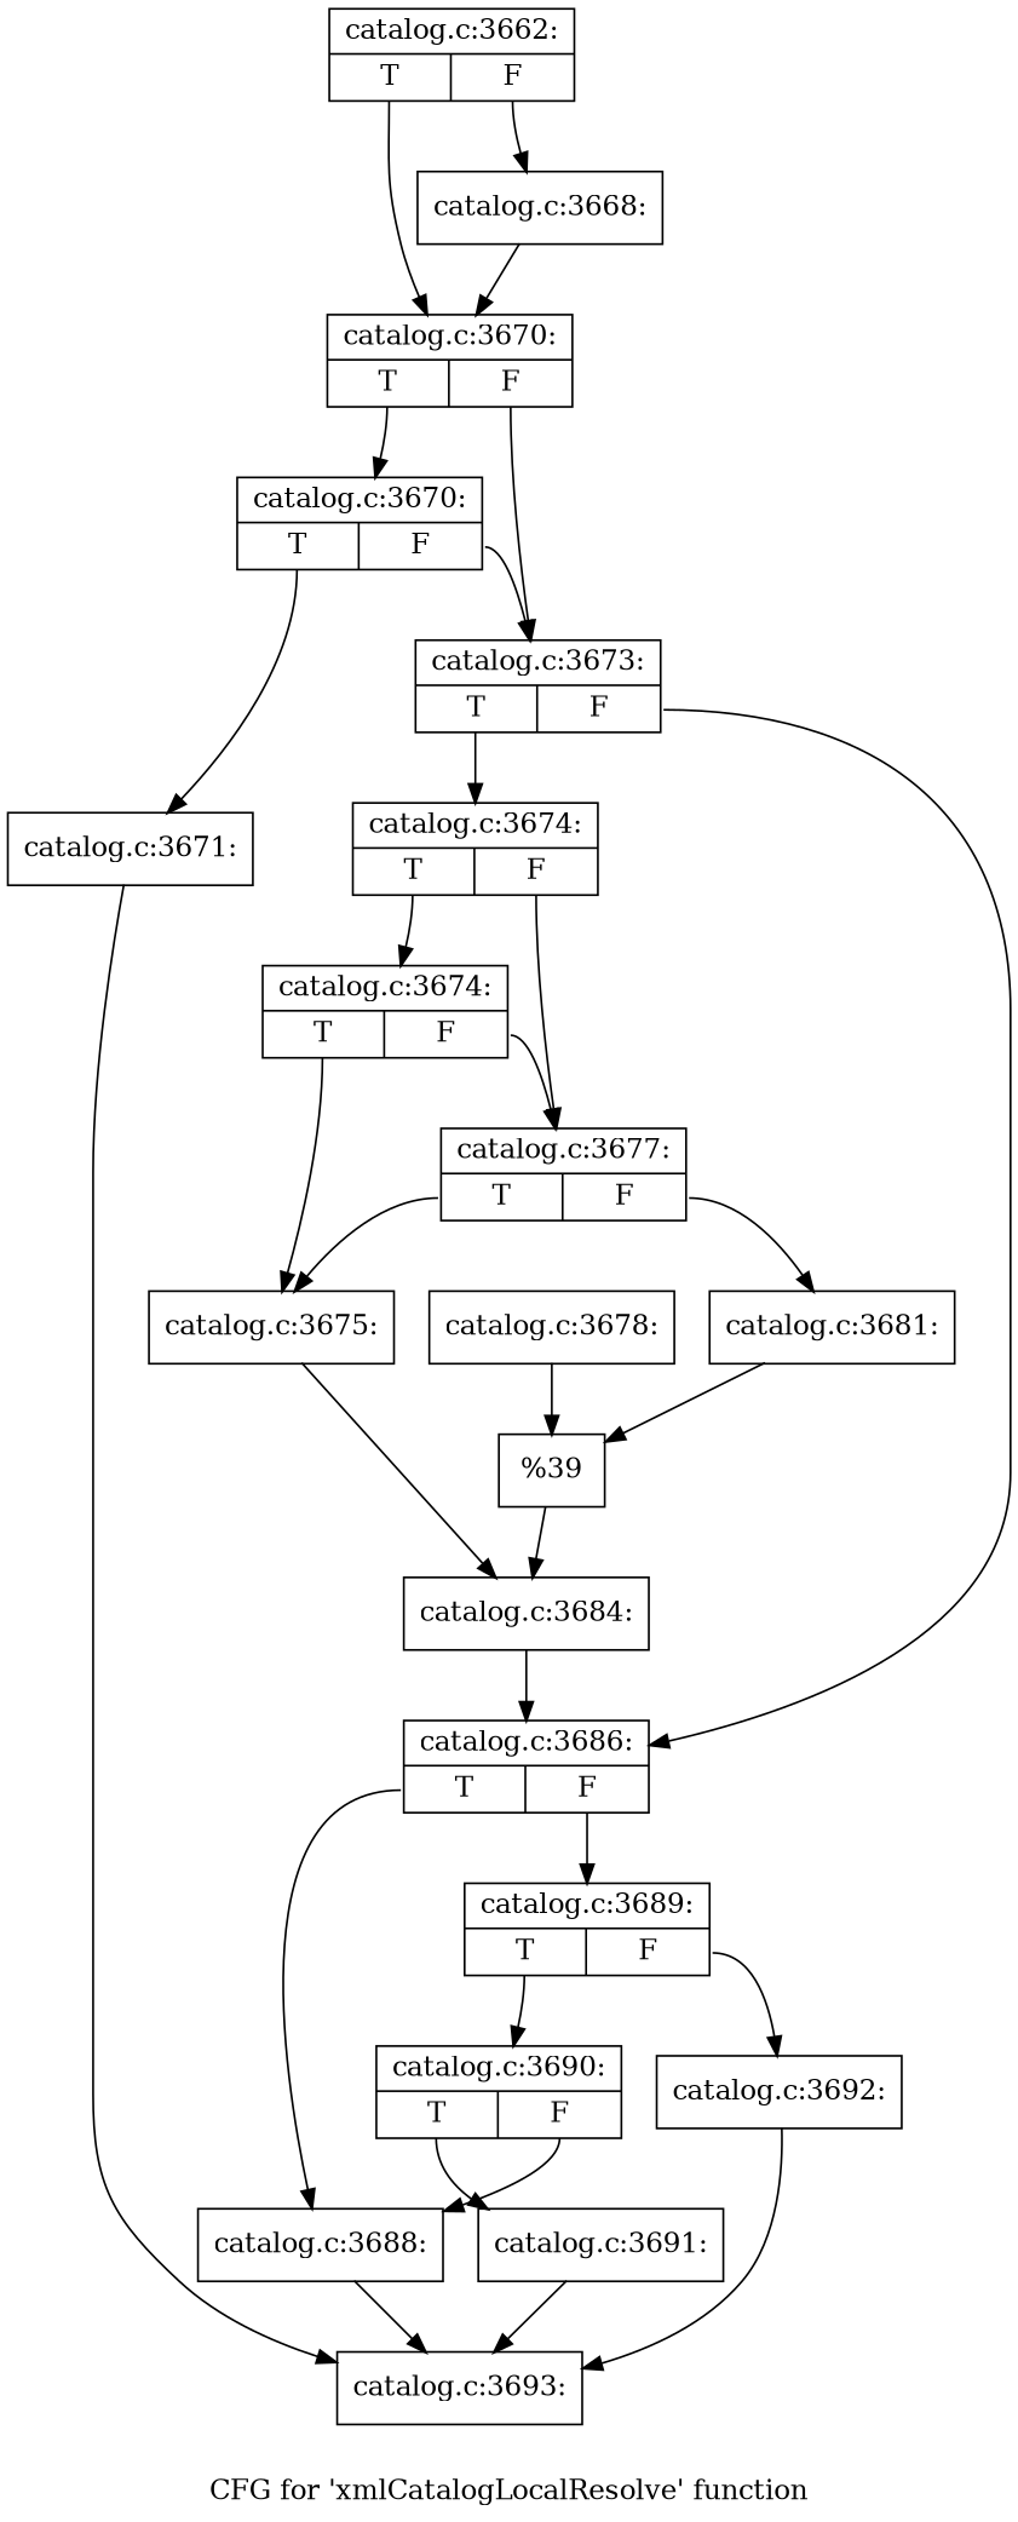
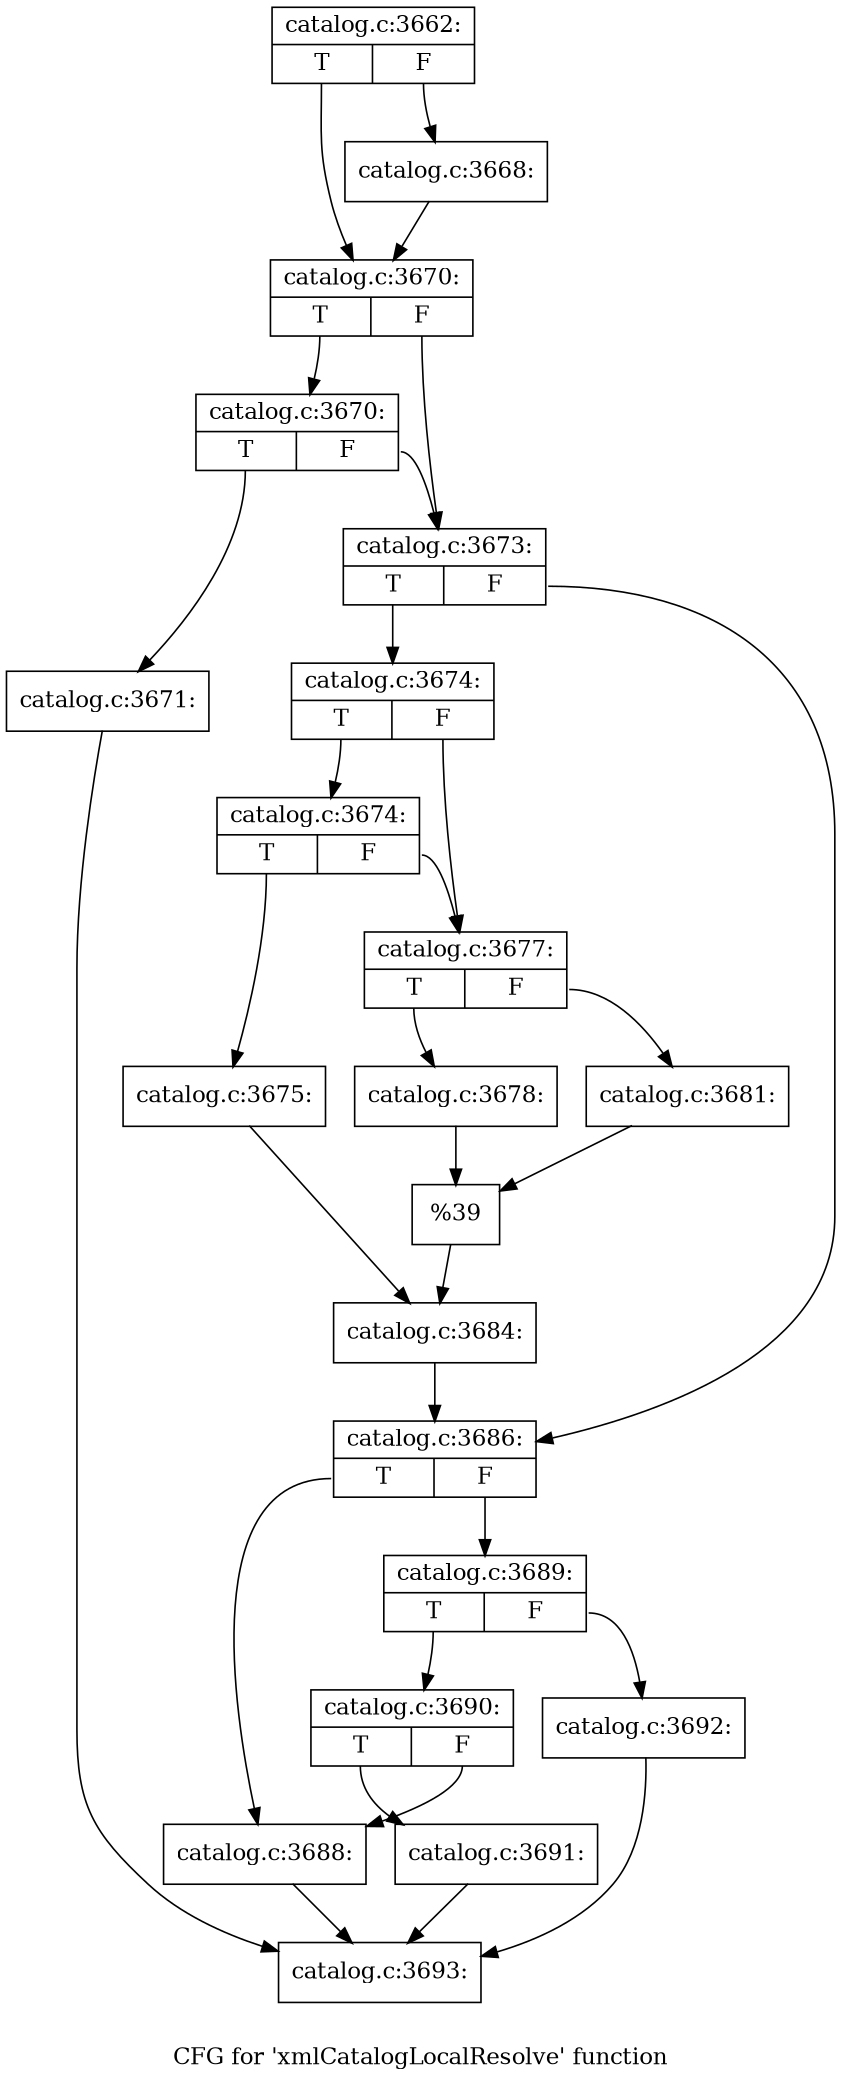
  digraph {
    label="CFG for 'xmlCatalogLocalResolve' function"
    node [shape=record]
    n1 [label="{catalog.c:3662:|{<s0>T|<s1>F}}"]
    n2 [label="{catalog.c:3670:|{<s0>T|<s1>F}}"]
    n3 [label="{catalog.c:3668:}"]
    n4 [label="{catalog.c:3670:|{<s0>T|<s1>F}}"]
    n5 [label="{catalog.c:3673:|{<s0>T|<s1>F}}"]
    n6 [label="{catalog.c:3671:}"]
    n7 [label="{catalog.c:3674:|{<s0>T|<s1>F}}"]
    n8 [label="{catalog.c:3686:|{<s0>T|<s1>F}}"]
    n9 [label="{catalog.c:3693:}"]
    n10 [label="{catalog.c:3674:|{<s0>T|<s1>F}}"]
    n11 [label="{catalog.c:3677:|{<s0>T|<s1>F}}"]
    n12 [label="{catalog.c:3688:}"]
    n13 [label="{catalog.c:3689:|{<s0>T|<s1>F}}"]
    n14 [label="{catalog.c:3675:}"]
    n15 [label="{catalog.c:3678:}"]
    n16 [label="{catalog.c:3681:}"]
    n17 [label="{catalog.c:3690:|{<s0>T|<s1>F}}"]
    n18 [label="{catalog.c:3692:}"]
    n19 [label="{catalog.c:3684:}"]
    n20 [label="{%39}"]
    n21 [label="{catalog.c:3691:}"]
    n1 -> n2 [tailport=s0]
    n1 -> n3 [tailport=s1]
    n2 -> n4 [tailport=s0]
    n2 -> n5 [tailport=s1]
    n3 -> n2
    n4 -> n5 [tailport=s1]
    n4 -> n6 [tailport=s0]
    n5 -> n7 [tailport=s0]
    n5 -> n8 [tailport=s1]
    n6 -> n9
    n7 -> n10 [tailport=s0]
    n7 -> n11 [tailport=s1]
    n8 -> n12 [tailport=s0]
    n8 -> n13 [tailport=s1]
    n10 -> n11 [tailport=s1]
    n10 -> n14 [tailport=s0]
-   n11 -> n14 [tailport=s0]
+   n11 -> n15 [tailport=s0]
    n11 -> n16 [tailport=s1]
    n12 -> n9
    n13 -> n17 [tailport=s0]
    n13 -> n18 [tailport=s1]
    n14 -> n19
    n15 -> n20
    n16 -> n20
    n17 -> n12 [tailport=s1]
    n17 -> n21 [tailport=s0]
    n18 -> n9
    n19 -> n8
    n20 -> n19
    n21 -> n9
  }
